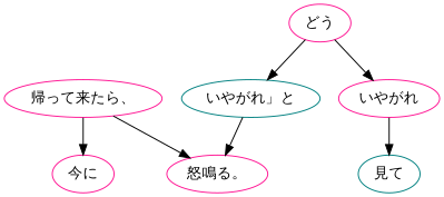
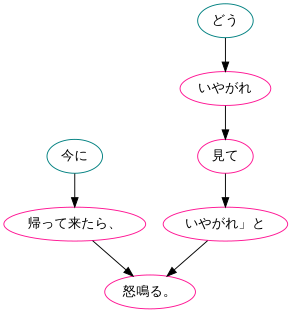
  digraph {
    node [color=deeppink]
-   n1 [label="今に"]
+   n1 [color=teal label="今に"]
    n2 [label="帰って来たら、"]
    n3 [label="怒鳴る。"]
-   n4 [color=teal label="いやがれ」と"]
-   n5 [label="どう"]
+   n4 [label="いやがれ」と"]
+   n5 [color=teal label="どう"]
    n6 [label="いやがれ"]
-   n7 [color=teal label="見て"]
-   n2 -> n1
+   n7 [label="見て"]
+   n1 -> n2
    n2 -> n3
    n4 -> n3
    n5 -> n6
    n6 -> n7
-   n5 -> n4
+   n7 -> n4
  }
